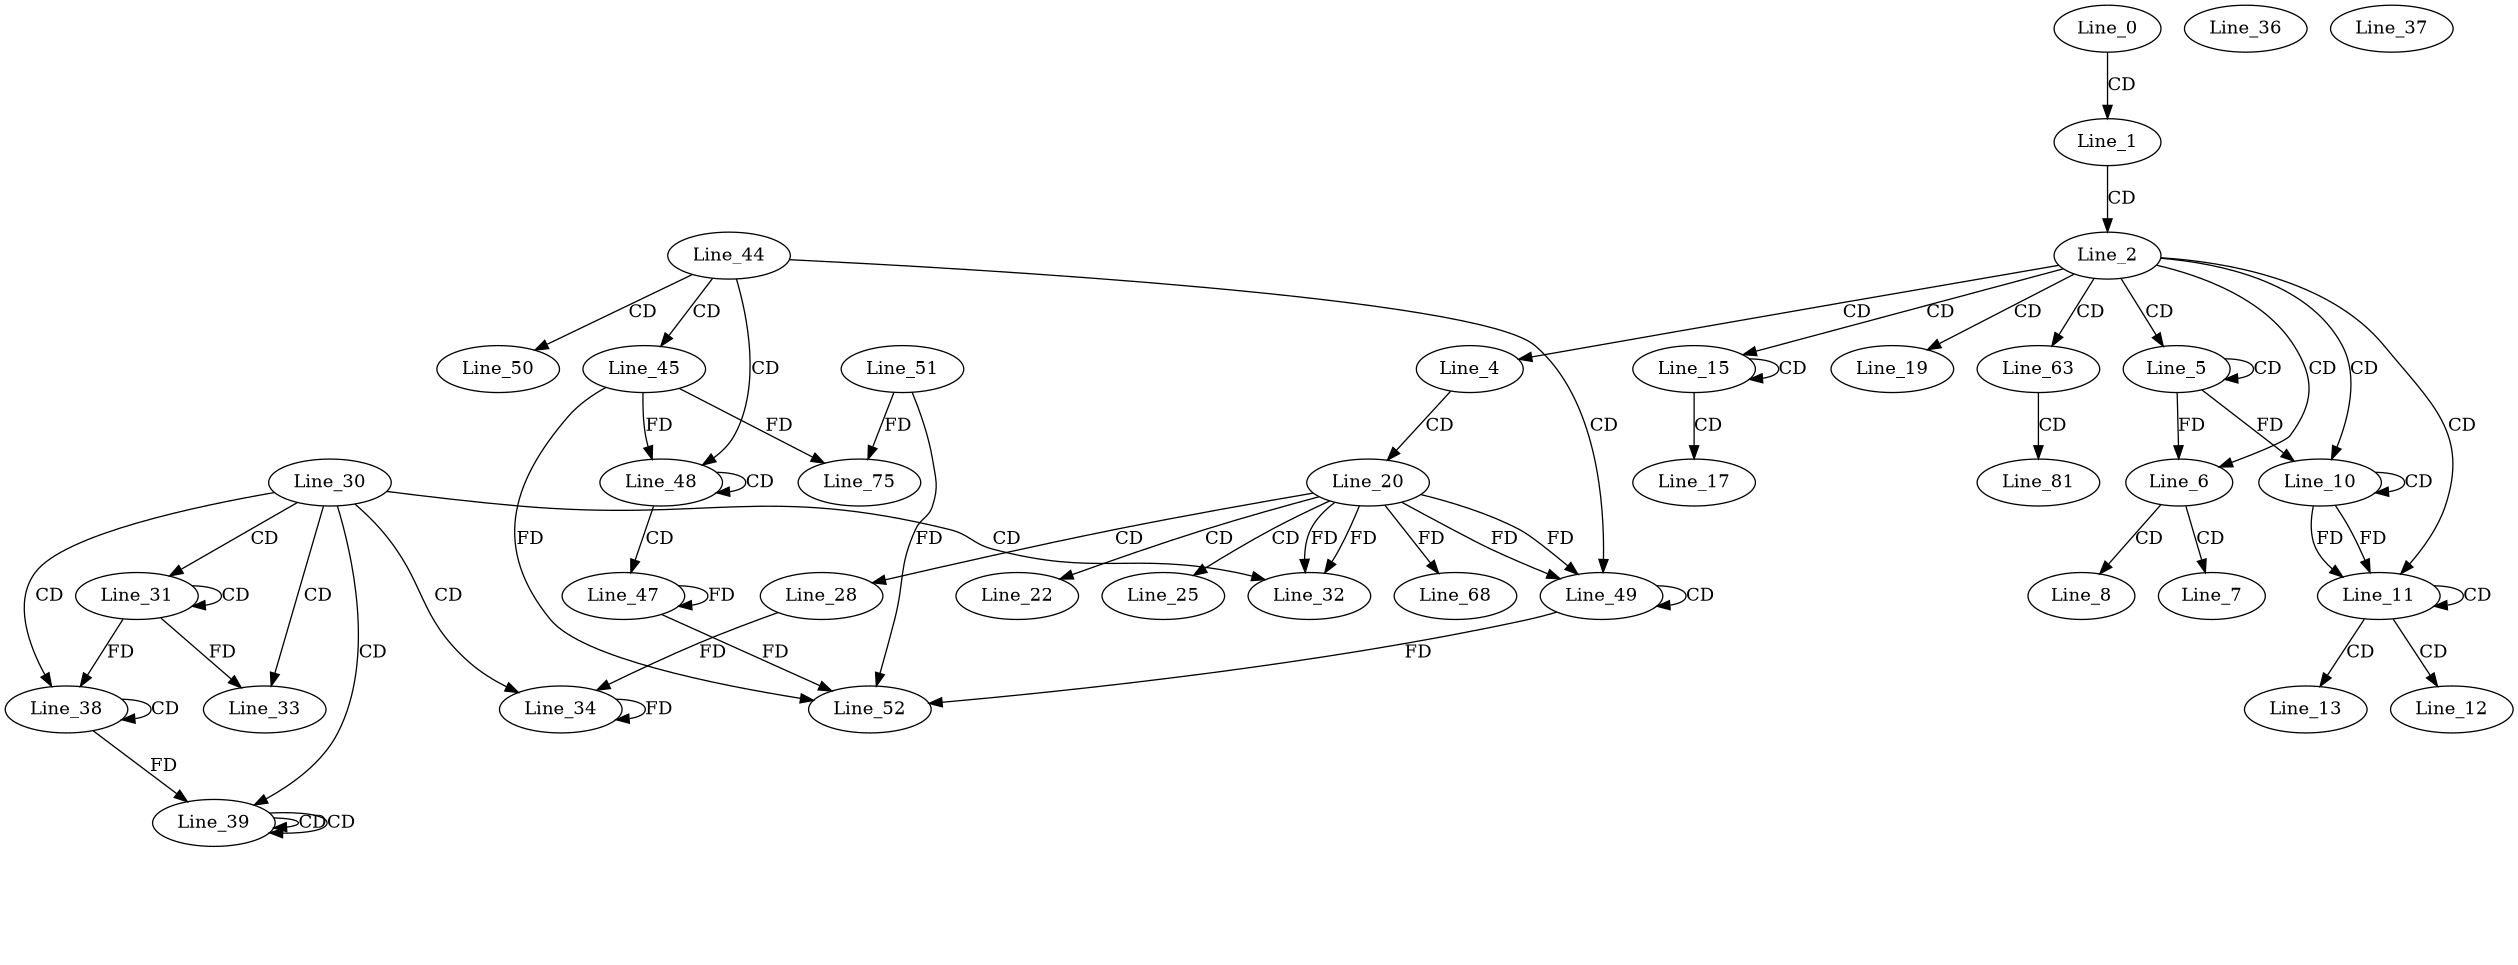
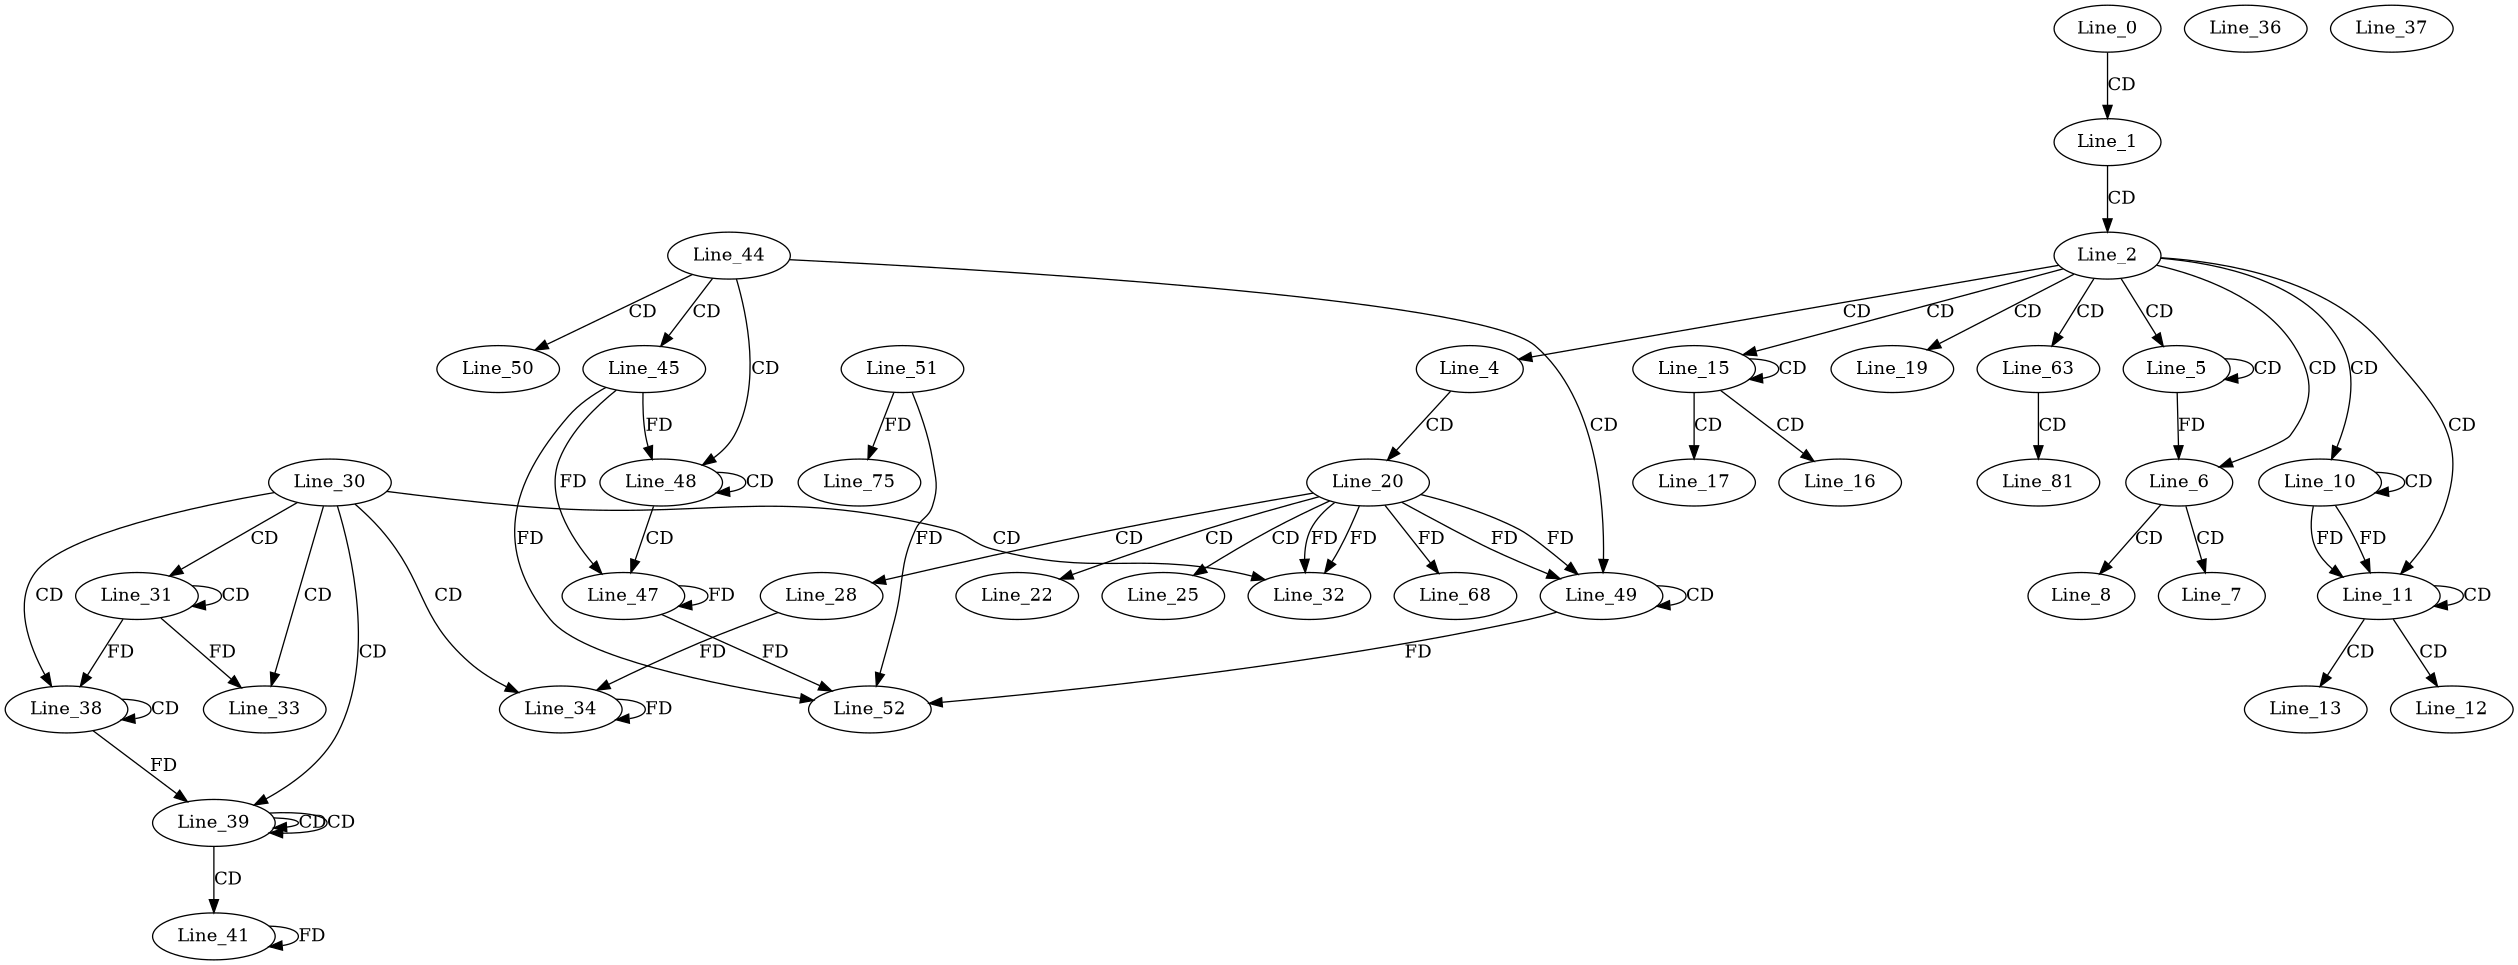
  digraph {
    Line_0
    Line_1
    Line_2
    Line_4
    Line_5
    Line_6
    Line_10
    Line_11
    Line_15
    Line_19
    Line_63
    Line_20
    Line_7
    Line_8
    Line_12
    Line_13
+   Line_16
    Line_17
    Line_22
    Line_25
    Line_28
    Line_32
    Line_49
    Line_68
    Line_81
    Line_34
    Line_52
    Line_30
    Line_31
    Line_33
    Line_38
    Line_39
+   Line_41
    Line_36
    Line_37
    Line_44
    Line_45
    n38 [label=Line_48]
    Line_50
    Line_47
    Line_51
    Line_75
    Line_0 -> Line_1 [label=CD]
    Line_1 -> Line_2 [label=CD]
    Line_2 -> Line_4 [label=CD]
    Line_2 -> Line_5 [label=CD]
    Line_2 -> Line_6 [label=CD]
    Line_2 -> Line_10 [label=CD]
    Line_2 -> Line_11 [label=CD]
    Line_2 -> Line_15 [label=CD]
    Line_2 -> Line_19 [label=CD]
    Line_2 -> Line_63 [label=CD]
    Line_4 -> Line_20 [label=CD]
    Line_5 -> Line_5 [label=CD]
    Line_5 -> Line_6 [label=FD]
-   Line_5 -> Line_10 [label=FD]
    Line_6 -> Line_7 [label=CD]
    Line_6 -> Line_8 [label=CD]
    Line_10 -> Line_10 [label=CD]
    Line_10 -> Line_11 [label=FD]
    Line_10 -> Line_11 [label=FD]
    Line_11 -> Line_11 [label=CD]
    Line_11 -> Line_12 [label=CD]
    Line_11 -> Line_13 [label=CD]
    Line_15 -> Line_15 [label=CD]
+   Line_15 -> Line_16 [label=CD]
    Line_15 -> Line_17 [label=CD]
    Line_63 -> Line_81 [label=CD]
    Line_20 -> Line_22 [label=CD]
    Line_20 -> Line_25 [label=CD]
    Line_20 -> Line_28 [label=CD]
    Line_20 -> Line_32 [label=FD]
    Line_20 -> Line_32 [label=FD]
    Line_20 -> Line_49 [label=FD]
    Line_20 -> Line_49 [label=FD]
    Line_20 -> Line_68 [label=FD]
    Line_28 -> Line_34 [label=FD]
    Line_49 -> Line_49 [label=CD]
    Line_49 -> Line_52 [label=FD]
    Line_34 -> Line_34 [label=FD]
    Line_30 -> Line_32 [label=CD]
    Line_30 -> Line_34 [label=CD]
    Line_30 -> Line_31 [label=CD]
    Line_30 -> Line_33 [label=CD]
    Line_30 -> Line_38 [label=CD]
    Line_30 -> Line_39 [label=CD]
    Line_31 -> Line_31 [label=CD]
    Line_31 -> Line_33 [label=FD]
    Line_31 -> Line_38 [label=FD]
    Line_38 -> Line_38 [label=CD]
    Line_38 -> Line_39 [label=FD]
    Line_39 -> Line_39 [label=CD]
    Line_39 -> Line_39 [label=CD]
+   Line_39 -> Line_41 [label=CD]
+   Line_41 -> Line_41 [label=FD]
    Line_44 -> Line_49 [label=CD]
    Line_44 -> Line_45 [label=CD]
    Line_44 -> n38 [label=CD]
    Line_44 -> Line_50 [label=CD]
    Line_45 -> Line_52 [label=FD]
    Line_45 -> n38 [label=FD]
-   Line_45 -> Line_75 [label=FD]
+   Line_45 -> Line_47 [label=FD]
    n38 -> n38 [label=CD]
    n38 -> Line_47 [label=CD]
    Line_47 -> Line_52 [label=FD]
    Line_47 -> Line_47 [label=FD]
    Line_51 -> Line_52 [label=FD]
    Line_51 -> Line_75 [label=FD]
  }
